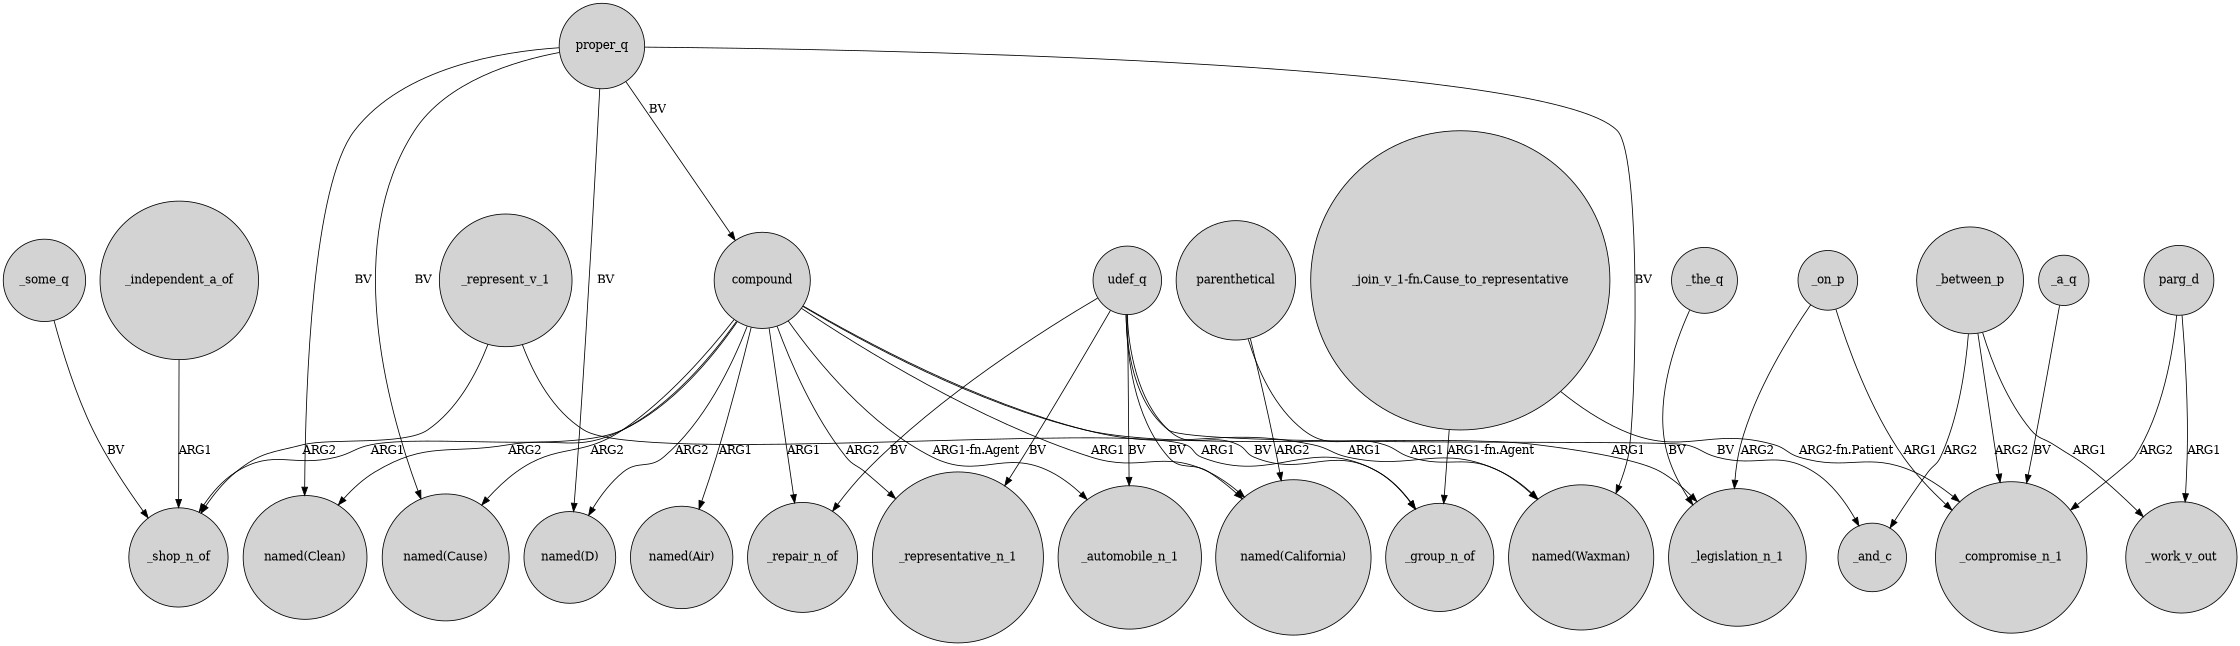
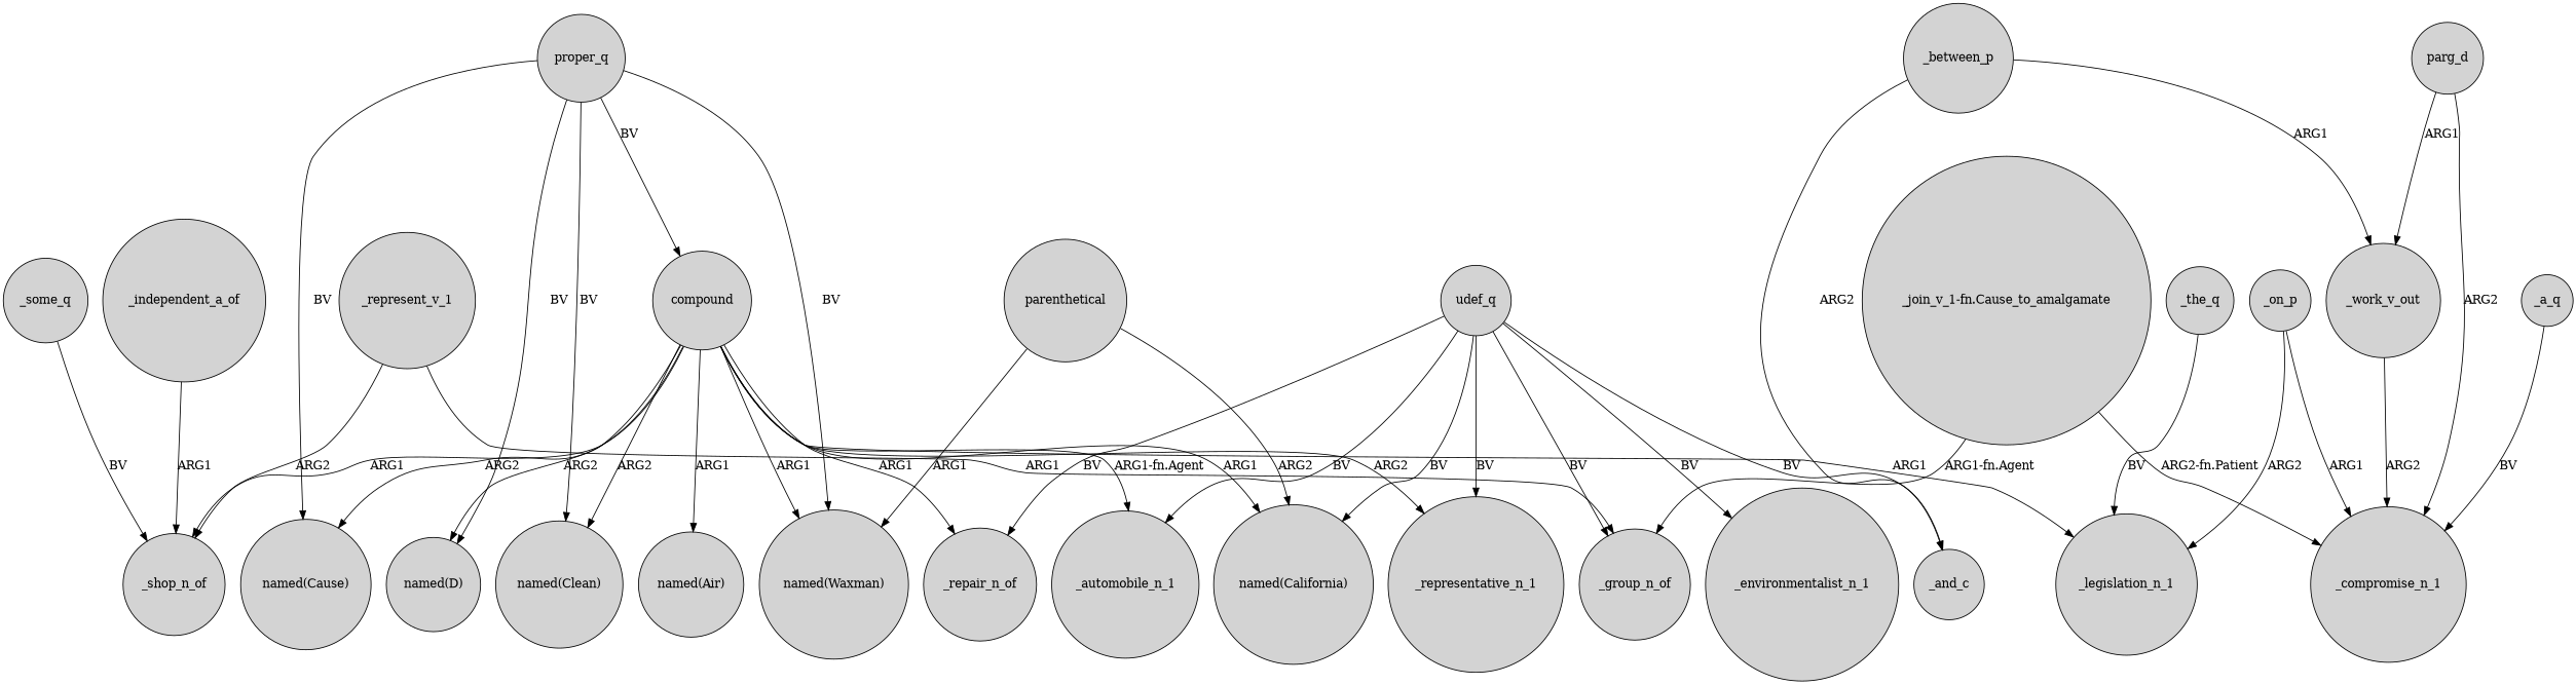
  digraph {
    node [shape=circle style=filled]
    _some_q
    _shop_n_of
    _work_v_out
    _compromise_n_1
    _represent_v_1
    _group_n_of
    compound
    "named(Clean)"
    "named(California)"
    "named(Air)"
    _repair_n_of
    _automobile_n_1
    _legislation_n_1
    "named(Waxman)"
    _representative_n_1
    n16 [label="named(Cause)"]
    "named(D)"
    udef_q
    _and_c
+   _environmentalist_n_1
    parg_d
    _a_q
    proper_q
    _on_p
    _independent_a_of
-   "_join_v_1-fn.Cause_to_amalgamate" [label="_join_v_1-fn.Cause_to_representative"]
+   "_join_v_1-fn.Cause_to_amalgamate"
    parenthetical
    _between_p
    _the_q
    _some_q -> _shop_n_of [label=BV]
-   _between_p -> _compromise_n_1 [label=ARG2]
+   _work_v_out -> _compromise_n_1 [label=ARG2]
    _represent_v_1 -> _shop_n_of [label=ARG2]
    _represent_v_1 -> _group_n_of [label=ARG1]
    compound -> _shop_n_of [label=ARG1]
    compound -> "named(Clean)" [label=ARG2]
    compound -> "named(California)" [label=ARG1]
    compound -> "named(Air)" [label=ARG1]
    compound -> _repair_n_of [label=ARG1]
    compound -> _automobile_n_1 [label="ARG1-fn.Agent"]
    compound -> _legislation_n_1 [label=ARG1]
    compound -> "named(Waxman)" [label=ARG1]
    compound -> _representative_n_1 [label=ARG2]
    compound -> n16 [label=ARG2]
    compound -> "named(D)" [label=ARG2]
    udef_q -> _group_n_of [label=BV]
    udef_q -> "named(California)" [label=BV]
    udef_q -> _repair_n_of [label=BV]
    udef_q -> _automobile_n_1 [label=BV]
    udef_q -> _representative_n_1 [label=BV]
    udef_q -> _and_c [label=BV]
+   udef_q -> _environmentalist_n_1 [label=BV]
    parg_d -> _work_v_out [label=ARG1]
    parg_d -> _compromise_n_1 [label=ARG2]
    _a_q -> _compromise_n_1 [label=BV]
    proper_q -> compound [label=BV]
    proper_q -> "named(Clean)" [label=BV]
    proper_q -> "named(Waxman)" [label=BV]
    proper_q -> n16 [label=BV]
    proper_q -> "named(D)" [label=BV]
    _on_p -> _compromise_n_1 [label=ARG1]
    _on_p -> _legislation_n_1 [label=ARG2]
    _independent_a_of -> _shop_n_of [label=ARG1]
    "_join_v_1-fn.Cause_to_amalgamate" -> _compromise_n_1 [label="ARG2-fn.Patient"]
    "_join_v_1-fn.Cause_to_amalgamate" -> _group_n_of [label="ARG1-fn.Agent"]
    parenthetical -> "named(California)" [label=ARG2]
    parenthetical -> "named(Waxman)" [label=ARG1]
    _between_p -> _work_v_out [label=ARG1]
    _between_p -> _and_c [label=ARG2]
    _the_q -> _legislation_n_1 [label=BV]
  }
